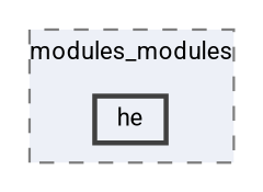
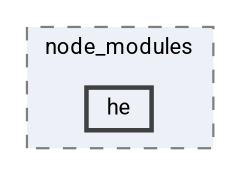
  digraph {
    compound=true
    fontname=Roboto
    n1 [color=grey25 fillcolor="#edf0f7" fontname=Roboto fontsize=10 height=0.2 label=he shape=box style="filled,bold" width=0.4]
    subgraph cluster_1 {
      bgcolor="#edf0f7"
      fontsize=10
-     label=modules_modules
+     label=node_modules
      pencolor=grey50
      style="filled,dashed"
      n1
    }
  }
